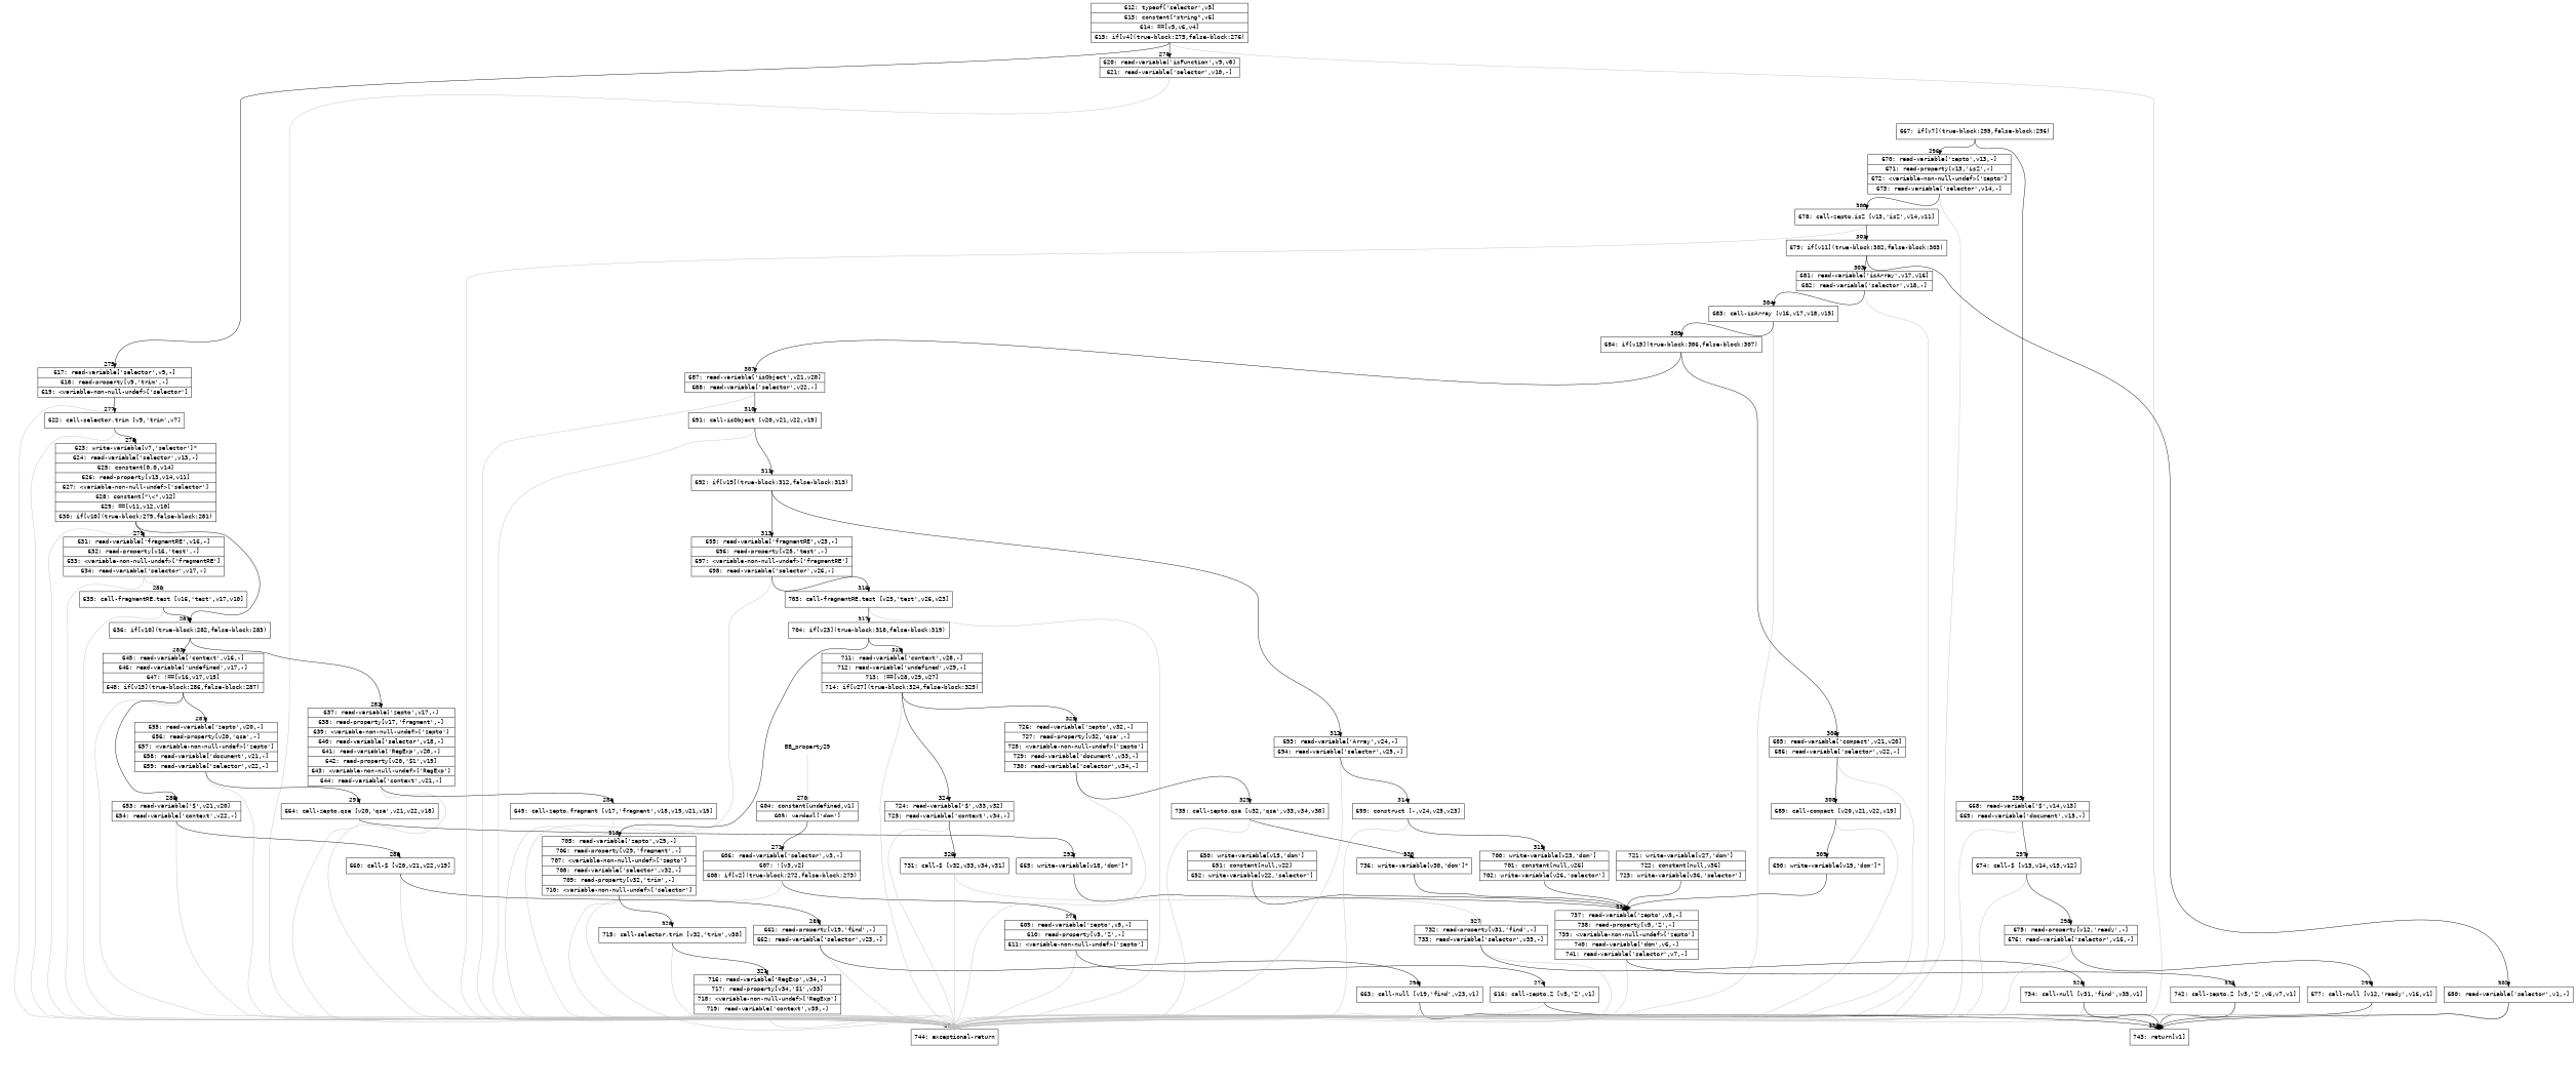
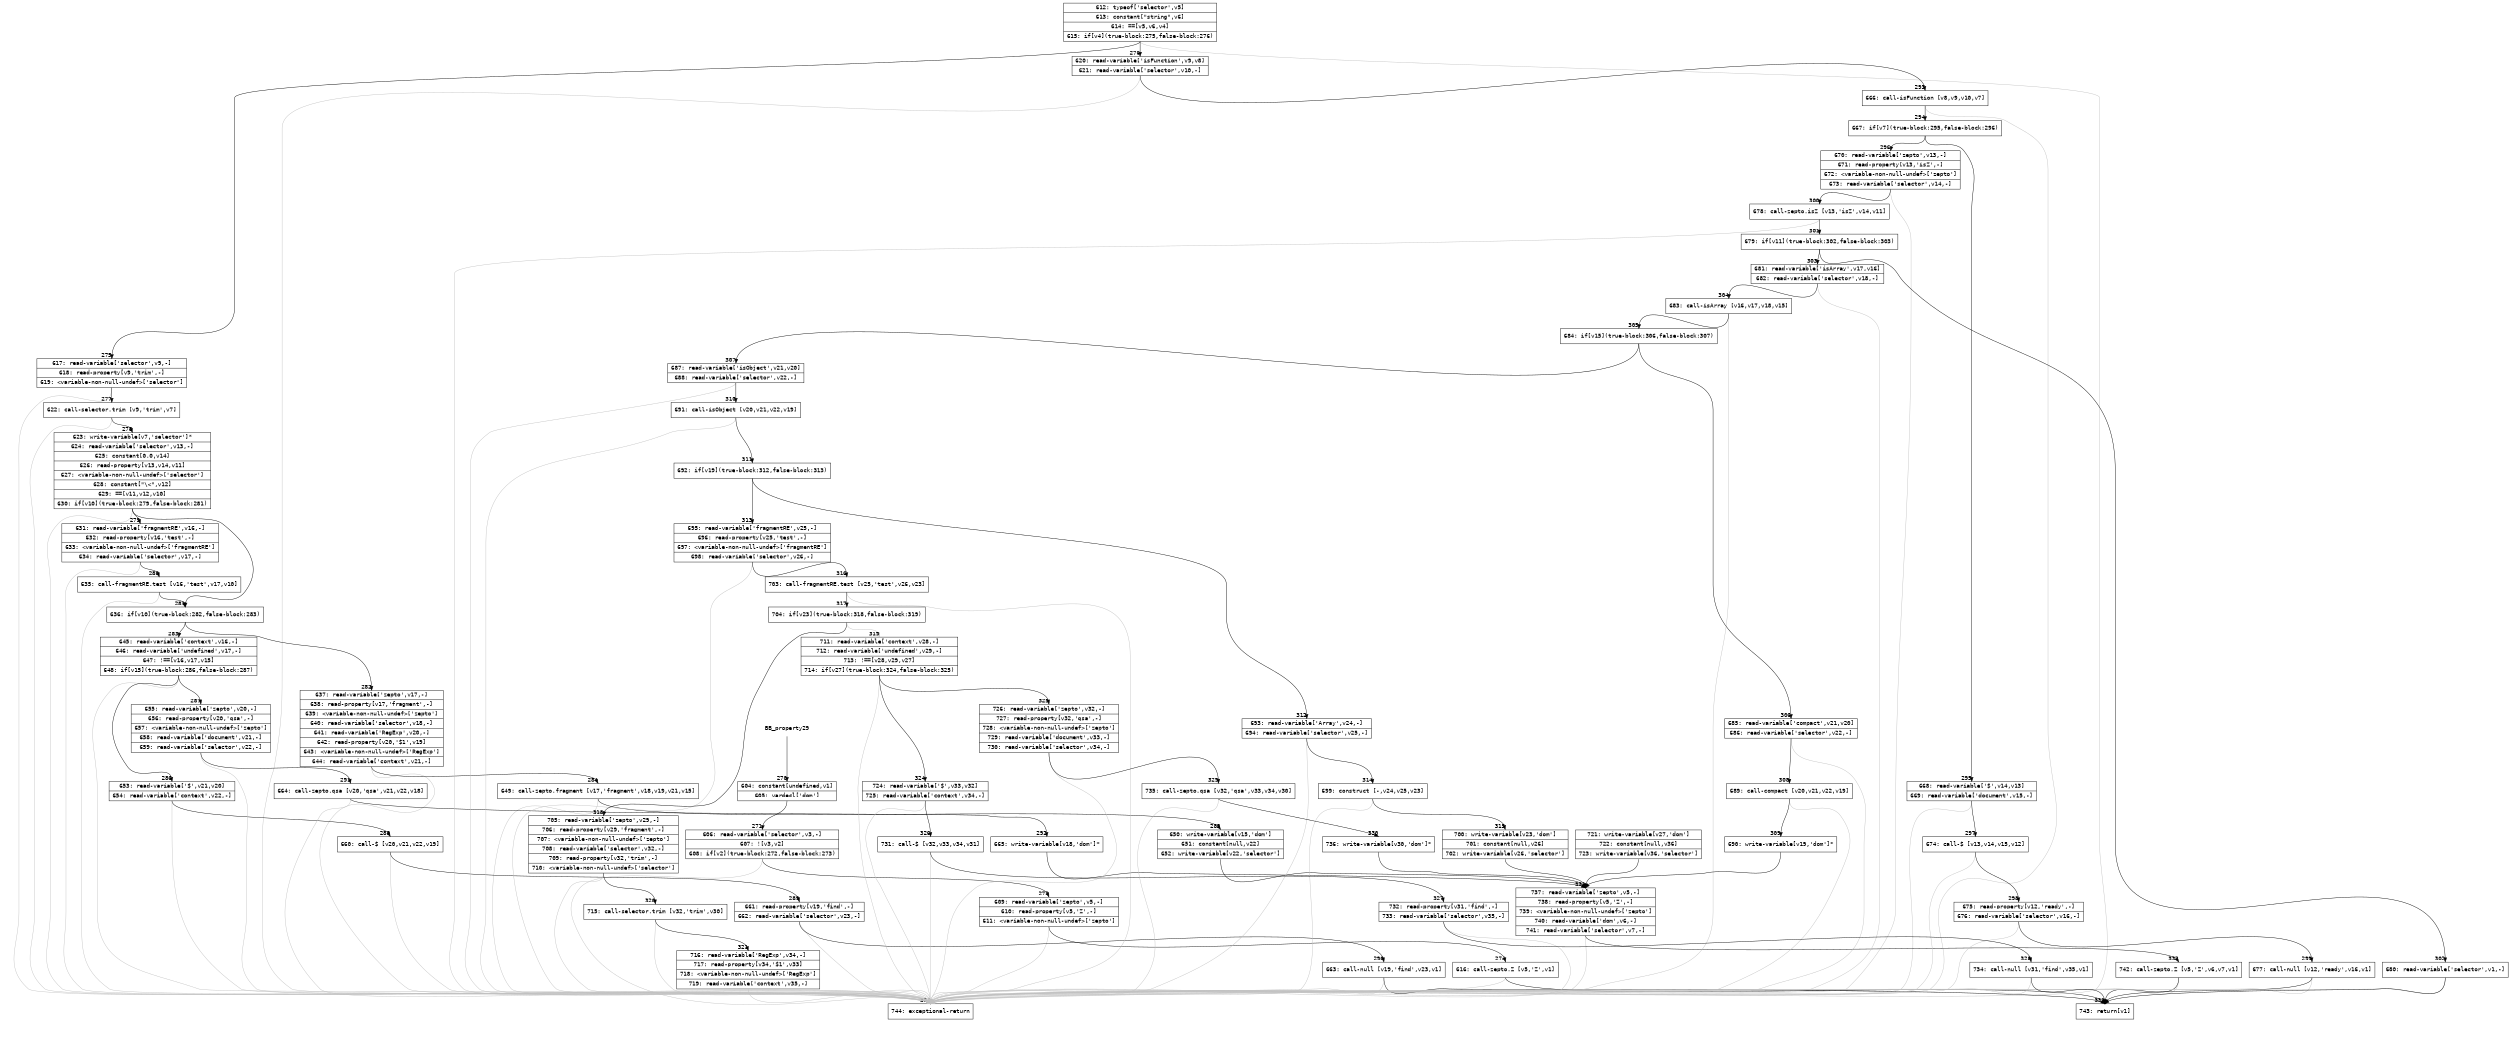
  digraph {
    fontname="DejaVu Sans Mono"
    rankdir=TD
    node [fontname="DejaVu Sans Mono" shape=record]
    edge [fontname="DejaVu Sans Mono" headport=n tailport=s]
    n1 [label=BB_property29 shape=none]
    n2 [label="{604: constant[undefined,v1]|605: vardecl['dom']}"]
    n3 [label="{606: read-variable['selector',v3,-]|607: ![v3,v2]|608: if[v2](true-block:272,false-block:273)}"]
    n4 [label="{609: read-variable['zepto',v5,-]|610: read-property[v5,'Z',-]|611: \<variable-non-null-undef\>['zepto']}"]
    n5 [label="{744: exceptional-return}"]
    n6 [label="{616: call-zepto.Z [v5,'Z',v1]}"]
    n7 [label="{612: typeof['selector',v5]|613: constant[\"string\",v6]|614: ==[v5,v6,v4]|615: if[v4](true-block:275,false-block:276)}"]
    n8 [label="{617: read-variable['selector',v9,-]|618: read-property[v9,'trim',-]|619: \<variable-non-null-undef\>['selector']}"]
    n9 [label="{620: read-variable['isFunction',v9,v8]|621: read-variable['selector',v10,-]}"]
    n10 [label="{743: return[v1]}"]
    n11 [label="{622: call-selector.trim [v9,'trim',v7]}"]
+   n12 [label="{666: call-isFunction [v8,v9,v10,v7]}"]
    n13 [label="{623: write-variable[v7,'selector']*|624: read-variable['selector',v13,-]|625: constant[0.0,v14]|626: read-property[v13,v14,v11]|627: \<variable-non-null-undef\>['selector']|628: constant[\"\\\<\",v12]|629: ==[v11,v12,v10]|630: if[v10](true-block:279,false-block:281)}"]
    n14 [label="{667: if[v7](true-block:295,false-block:296)}"]
    n15 [label="{636: if[v10](true-block:282,false-block:283)}"]
    n16 [label="{631: read-variable['fragmentRE',v16,-]|632: read-property[v16,'test',-]|633: \<variable-non-null-undef\>['fragmentRE']|634: read-variable['selector',v17,-]}"]
    n17 [label="{668: read-variable['$',v14,v13]|669: read-variable['document',v15,-]}"]
    n18 [label="{670: read-variable['zepto',v13,-]|671: read-property[v13,'isZ',-]|672: \<variable-non-null-undef\>['zepto']|673: read-variable['selector',v14,-]}"]
    n19 [label="{637: read-variable['zepto',v17,-]|638: read-property[v17,'fragment',-]|639: \<variable-non-null-undef\>['zepto']|640: read-variable['selector',v18,-]|641: read-variable['RegExp',v20,-]|642: read-property[v20,'$1',v19]|643: \<variable-non-null-undef\>['RegExp']|644: read-variable['context',v21,-]}"]
    n20 [label="{645: read-variable['context',v16,-]|646: read-variable['undefined',v17,-]|647: !==[v16,v17,v15]|648: if[v15](true-block:286,false-block:287)}"]
    n21 [label="{635: call-fragmentRE.test [v16,'test',v17,v10]}"]
    n22 [label="{649: call-zepto.fragment [v17,'fragment',v18,v19,v21,v15]}"]
    n23 [label="{653: read-variable['$',v21,v20]|654: read-variable['context',v22,-]}"]
    n24 [label="{655: read-variable['zepto',v20,-]|656: read-property[v20,'qsa',-]|657: \<variable-non-null-undef\>['zepto']|658: read-variable['document',v21,-]|659: read-variable['selector',v22,-]}"]
    n25 [label="{650: write-variable[v15,'dom']|651: constant[null,v22]|652: write-variable[v22,'selector']}"]
    n26 [label="{660: call-$ [v20,v21,v22,v19]}"]
    n27 [label="{664: call-zepto.qsa [v20,'qsa',v21,v22,v18]}"]
    n28 [label="{737: read-variable['zepto',v5,-]|738: read-property[v5,'Z',-]|739: \<variable-non-null-undef\>['zepto']|740: read-variable['dom',v6,-]|741: read-variable['selector',v7,-]}"]
    n29 [label="{661: read-property[v19,'find',-]|662: read-variable['selector',v23,-]}"]
    n30 [label="{665: write-variable[v18,'dom']*}"]
    n31 [label="{742: call-zepto.Z [v5,'Z',v6,v7,v1]}"]
    n32 [label="{663: call-null [v19,'find',v23,v1]}"]
    n33 [label="{674: call-$ [v13,v14,v15,v12]}"]
    n34 [label="{678: call-zepto.isZ [v13,'isZ',v14,v11]}"]
    n35 [label="{675: read-property[v12,'ready',-]|676: read-variable['selector',v16,-]}"]
    n36 [label="{679: if[v11](true-block:302,false-block:303)}"]
    n37 [label="{677: call-null [v12,'ready',v16,v1]}"]
    n38 [label="{680: read-variable['selector',v1,-]}"]
    n39 [label="{681: read-variable['isArray',v17,v16]|682: read-variable['selector',v18,-]}"]
    n40 [label="{683: call-isArray [v16,v17,v18,v15]}"]
    n41 [label="{684: if[v15](true-block:306,false-block:307)}"]
    n42 [label="{685: read-variable['compact',v21,v20]|686: read-variable['selector',v22,-]}"]
    n43 [label="{687: read-variable['isObject',v21,v20]|688: read-variable['selector',v22,-]}"]
    n44 [label="{689: call-compact [v20,v21,v22,v19]}"]
    n45 [label="{691: call-isObject [v20,v21,v22,v19]}"]
    n46 [label="{690: write-variable[v19,'dom']*}"]
    n47 [label="{692: if[v19](true-block:312,false-block:313)}"]
    n48 [label="{693: read-variable['Array',v24,-]|694: read-variable['selector',v25,-]}"]
    n49 [label="{695: read-variable['fragmentRE',v25,-]|696: read-property[v25,'test',-]|697: \<variable-non-null-undef\>['fragmentRE']|698: read-variable['selector',v26,-]}"]
    n50 [label="{699: construct [-,v24,v25,v23]}"]
    n51 [label="{703: call-fragmentRE.test [v25,'test',v26,v23]}"]
    n52 [label="{700: write-variable[v23,'dom']|701: constant[null,v26]|702: write-variable[v26,'selector']}"]
    n53 [label="{704: if[v23](true-block:318,false-block:319)}"]
    n54 [label="{705: read-variable['zepto',v29,-]|706: read-property[v29,'fragment',-]|707: \<variable-non-null-undef\>['zepto']|708: read-variable['selector',v32,-]|709: read-property[v32,'trim',-]|710: \<variable-non-null-undef\>['selector']}"]
    n55 [label="{711: read-variable['context',v28,-]|712: read-variable['undefined',v29,-]|713: !==[v28,v29,v27]|714: if[v27](true-block:324,false-block:325)}"]
    n56 [label="{715: call-selector.trim [v32,'trim',v30]}"]
    n57 [label="{724: read-variable['$',v33,v32]|725: read-variable['context',v34,-]}"]
    n58 [label="{726: read-variable['zepto',v32,-]|727: read-property[v32,'qsa',-]|728: \<variable-non-null-undef\>['zepto']|729: read-variable['document',v33,-]|730: read-variable['selector',v34,-]}"]
    n59 [label="{716: read-variable['RegExp',v34,-]|717: read-property[v34,'$1',v33]|718: \<variable-non-null-undef\>['RegExp']|719: read-variable['context',v35,-]}"]
    n60 [label="{731: call-$ [v32,v33,v34,v31]}"]
    n61 [label="{735: call-zepto.qsa [v32,'qsa',v33,v34,v30]}"]
    n62 [label="{732: read-property[v31,'find',-]|733: read-variable['selector',v35,-]}"]
    n63 [label="{736: write-variable[v30,'dom']*}"]
    n64 [label="{721: write-variable[v27,'dom']|722: constant[null,v36]|723: write-variable[v36,'selector']}"]
    n65 [label="{734: call-null [v31,'find',v35,v1]}"]
-   n1 -> n2 [headlabel="    270" color=gray]
+   n1 -> n2 [headlabel="    270"]
    n2 -> n3 [headlabel="      271"]
    n3 -> n4 [headlabel="      272"]
    n3 -> n5 [color=gray headlabel="      334"]
    n4 -> n5 [color=gray]
    n4 -> n6 [headlabel="      274"]
    n6 -> n5 [color=gray]
    n6 -> n10 [headlabel="      333"]
    n7 -> n5 [color=gray]
    n7 -> n8 [headlabel="      275"]
    n7 -> n9 [headlabel="      276"]
    n8 -> n5 [color=gray]
    n8 -> n11 [headlabel="      277"]
    n9 -> n5 [color=gray]
+   n9 -> n12 [headlabel="      293"]
    n11 -> n5 [color=gray]
    n11 -> n13 [headlabel="      278"]
+   n12 -> n5 [color=gray]
+   n12 -> n14 [headlabel="      294"]
    n13 -> n5 [color=gray]
    n13 -> n15 [headlabel="      281"]
    n13 -> n16 [headlabel="      279"]
    n14 -> n17 [headlabel="      295"]
    n14 -> n18 [headlabel="      296"]
    n15 -> n19 [headlabel="      282"]
    n15 -> n20 [headlabel="      283"]
    n16 -> n5 [color=gray]
-   n16 -> n21 [headlabel="      280" color=gray]
+   n16 -> n21 [headlabel="      280"]
    n17 -> n5 [color=gray]
    n17 -> n33 [headlabel="      297"]
    n18 -> n5 [color=gray]
    n18 -> n34 [headlabel="      300"]
    n19 -> n5 [color=gray]
    n19 -> n22 [headlabel="      284"]
    n20 -> n5 [color=gray]
    n20 -> n23 [headlabel="      286"]
    n20 -> n24 [headlabel="      287"]
    n21 -> n5 [color=gray]
    n21 -> n15
    n22 -> n5 [color=gray]
+   n22 -> n25 [headlabel="      285"]
    n23 -> n5 [color=gray]
    n23 -> n26 [headlabel="      288"]
    n24 -> n5 [color=gray]
    n24 -> n27 [headlabel="      291"]
    n25 -> n28 [headlabel="      331"]
    n26 -> n5 [color=gray]
    n26 -> n29 [headlabel="      289"]
    n27 -> n5 [color=gray]
    n27 -> n30 [headlabel="      292"]
    n28 -> n5 [color=gray]
    n28 -> n31 [headlabel="      332"]
    n29 -> n5 [color=gray]
    n29 -> n32 [headlabel="      290"]
    n30 -> n28
    n31 -> n5 [color=gray]
    n31 -> n10
    n32 -> n5 [color=gray]
    n32 -> n10
    n33 -> n5 [color=gray]
    n33 -> n35 [headlabel="      298"]
    n34 -> n5 [color=gray]
    n34 -> n36 [headlabel="      301"]
    n35 -> n5 [color=gray]
    n35 -> n37 [headlabel="      299"]
    n36 -> n38 [headlabel="      302"]
    n36 -> n39 [headlabel="      303"]
    n37 -> n5 [color=gray]
    n37 -> n10
    n38 -> n5 [color=gray]
    n38 -> n10
    n39 -> n5 [color=gray]
    n39 -> n40 [headlabel="      304"]
    n40 -> n5 [color=gray]
    n40 -> n41 [headlabel="      305"]
    n41 -> n42 [headlabel="      306"]
    n41 -> n43 [headlabel="      307"]
    n42 -> n5 [color=gray]
    n42 -> n44 [headlabel="      308"]
    n43 -> n5 [color=gray]
    n43 -> n45 [headlabel="      310"]
    n44 -> n5 [color=gray]
    n44 -> n46 [headlabel="      309"]
    n45 -> n5 [color=gray]
    n45 -> n47 [headlabel="      311"]
    n46 -> n28
    n47 -> n48 [headlabel="      312"]
    n47 -> n49 [headlabel="      313"]
    n48 -> n5 [color=gray]
    n48 -> n50 [headlabel="      314"]
    n49 -> n5 [color=gray]
    n49 -> n51 [headlabel="      316"]
    n50 -> n5 [color=gray]
    n50 -> n52 [headlabel="      315"]
    n51 -> n5 [color=gray]
    n51 -> n53 [headlabel="      317"]
    n52 -> n28
    n53 -> n54 [headlabel="      318"]
-   n53 -> n55 [headlabel="      319"]
+   n53 -> n55 [headlabel="      319" color=gray]
    n54 -> n5 [color=gray]
    n54 -> n56 [headlabel="      320"]
    n55 -> n5 [color=gray]
    n55 -> n57 [headlabel="      324"]
    n55 -> n58 [headlabel="      325"]
    n56 -> n5 [color=gray]
    n56 -> n59 [headlabel="      321"]
    n57 -> n5 [color=gray]
    n57 -> n60 [headlabel="      326"]
    n58 -> n5 [color=gray]
    n58 -> n61 [headlabel="      329"]
    n59 -> n5 [color=gray]
    n60 -> n5 [color=gray]
-   n60 -> n62 [headlabel="      327" color=gray]
+   n60 -> n62 [headlabel="      327"]
    n61 -> n5 [color=gray]
    n61 -> n63 [headlabel="      330"]
    n62 -> n5 [color=gray]
    n62 -> n65 [headlabel="      328"]
    n63 -> n28
    n64 -> n28
    n65 -> n5 [color=gray]
    n65 -> n10
  }
